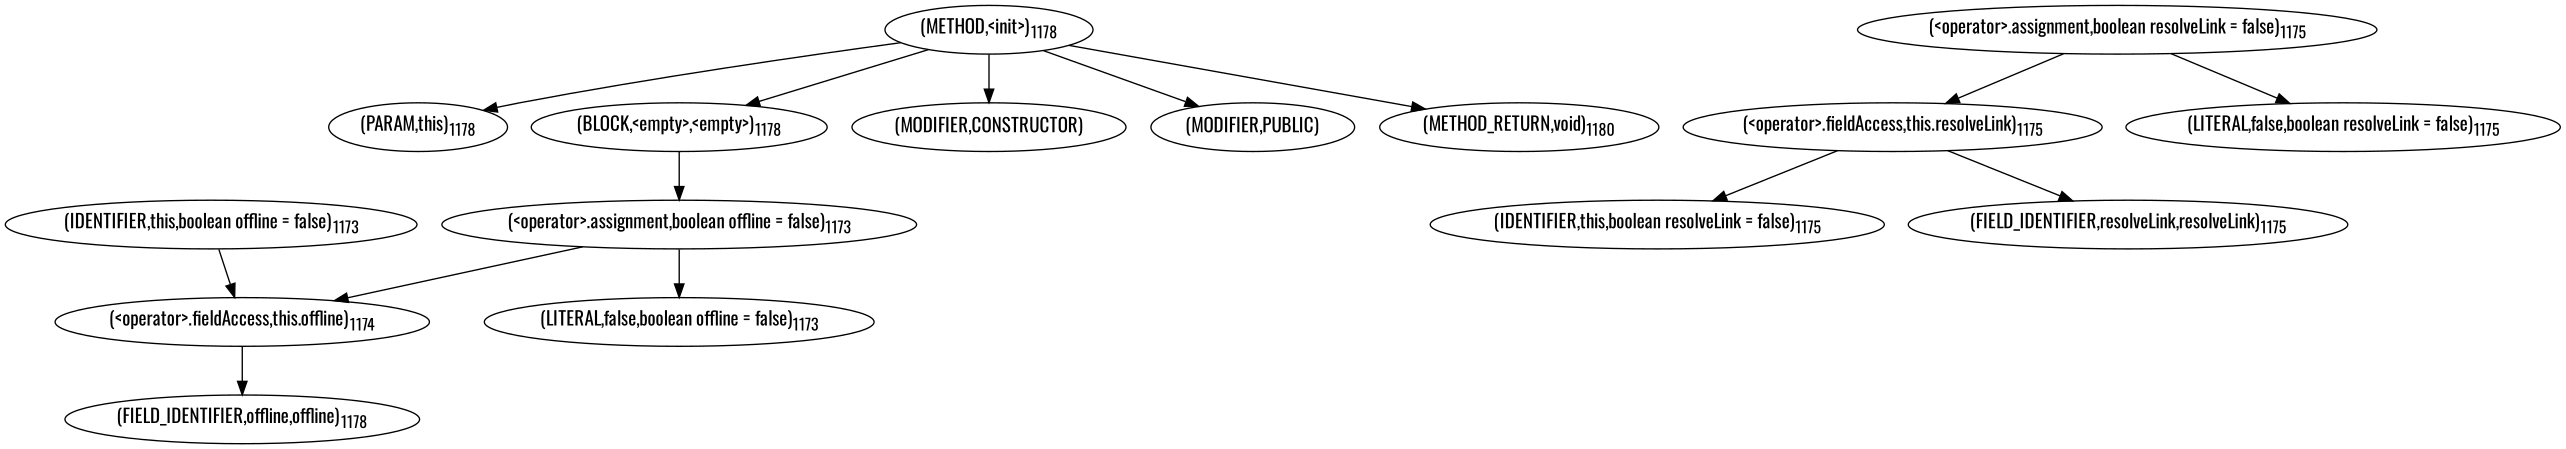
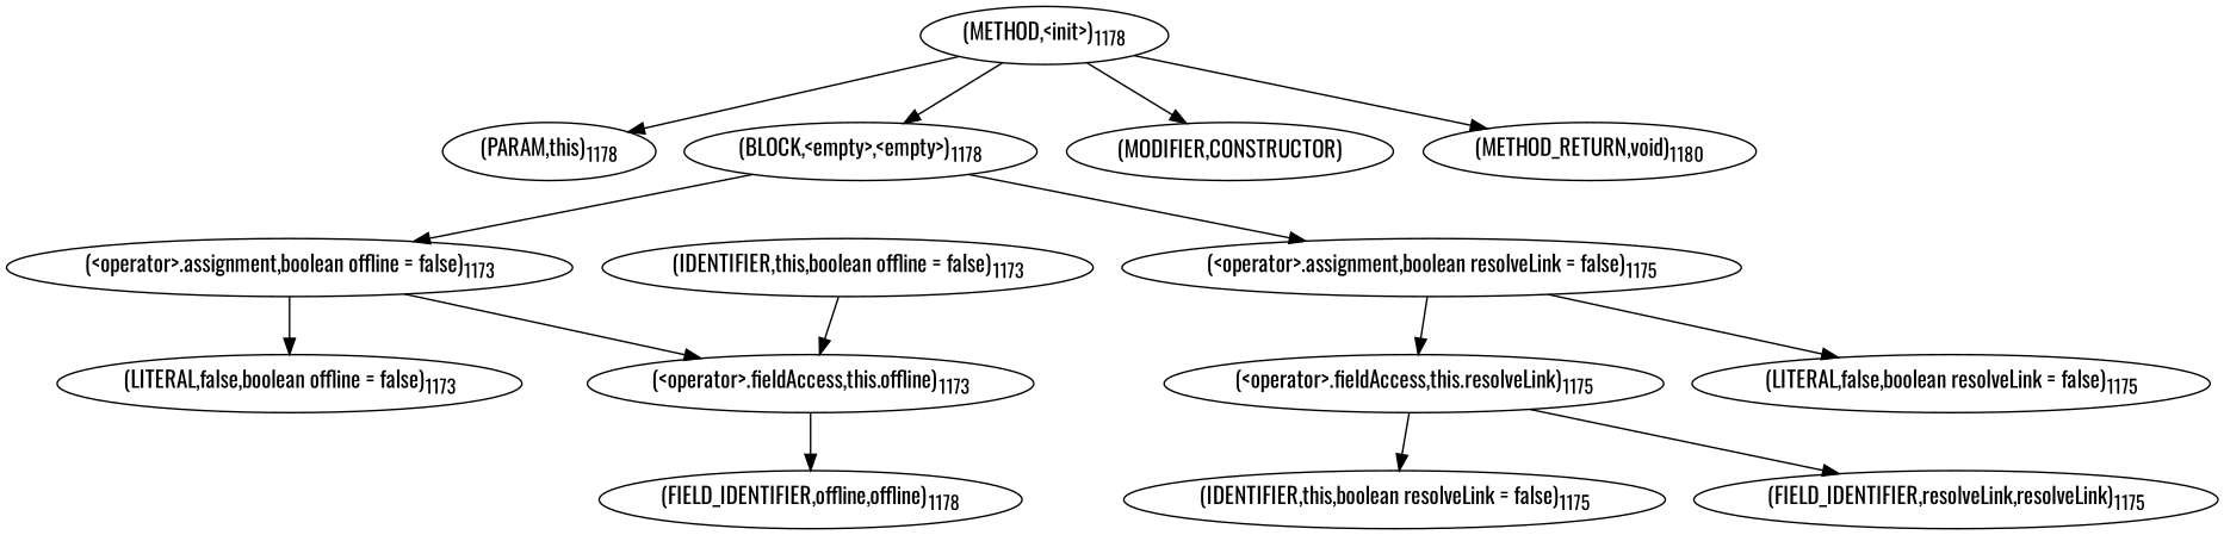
  digraph {
    fontname=Oswald
    node [fontname=Oswald]
    edge [fontname=Oswald]
    n1 [label=<(METHOD,&lt;init&gt;)<SUB>1178</SUB>>]
    n2 [label=<(PARAM,this)<SUB>1178</SUB>>]
    n3 [label=<(BLOCK,&lt;empty&gt;,&lt;empty&gt;)<SUB>1178</SUB>>]
    n4 [label=<(MODIFIER,CONSTRUCTOR)>]
-   n5 [label=<(MODIFIER,PUBLIC)>]
    n6 [label=<(METHOD_RETURN,void)<SUB>1180</SUB>>]
    n7 [label=<(&lt;operator&gt;.assignment,boolean offline = false)<SUB>1173</SUB>>]
    n8 [label=<(&lt;operator&gt;.assignment,boolean resolveLink = false)<SUB>1175</SUB>>]
-   n9 [label=<(&lt;operator&gt;.fieldAccess,this.offline)<SUB>1174</SUB>>]
+   n9 [label=<(&lt;operator&gt;.fieldAccess,this.offline)<SUB>1173</SUB>>]
    n10 [label=<(LITERAL,false,boolean offline = false)<SUB>1173</SUB>>]
    n11 [label=<(&lt;operator&gt;.fieldAccess,this.resolveLink)<SUB>1175</SUB>>]
    n12 [label=<(LITERAL,false,boolean resolveLink = false)<SUB>1175</SUB>>]
    n13 [label=<(FIELD_IDENTIFIER,offline,offline)<SUB>1178</SUB>>]
    n14 [label=<(IDENTIFIER,this,boolean offline = false)<SUB>1173</SUB>>]
    n15 [label=<(IDENTIFIER,this,boolean resolveLink = false)<SUB>1175</SUB>>]
    n16 [label=<(FIELD_IDENTIFIER,resolveLink,resolveLink)<SUB>1175</SUB>>]
    n1 -> n2
    n1 -> n3
    n1 -> n4
-   n1 -> n5
    n1 -> n6
    n3 -> n7
+   n3 -> n8
    n7 -> n9
    n7 -> n10
    n8 -> n11
    n8 -> n12
    n9 -> n13
    n11 -> n15
    n11 -> n16
    n14 -> n9
  }
